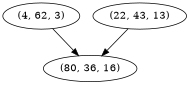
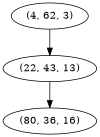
  digraph {
    "(4, 62, 3)"
    "(22, 43, 13)"
    n3 [label="(80, 36, 16)"]
-   "(4, 62, 3)" -> n3
+   "(4, 62, 3)" -> "(22, 43, 13)"
    "(22, 43, 13)" -> n3
  }
